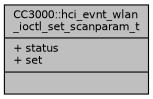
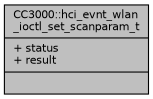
  digraph {
-   n1 [color=black fillcolor=grey75 fontcolor=black fontname=Helvetica fontsize=10 height=0.2 label="{CC3000::hci_evnt_wlan\l_ioctl_set_scanparam_t\n|+ status\l+ set\l|}" shape=record style=filled width=0.4]
+   n1 [color=black fillcolor=grey75 fontcolor=black fontname=Helvetica fontsize=10 height=0.2 label="{CC3000::hci_evnt_wlan\l_ioctl_set_scanparam_t\n|+ status\l+ result\l|}" shape=record style=filled width=0.4]
  }
